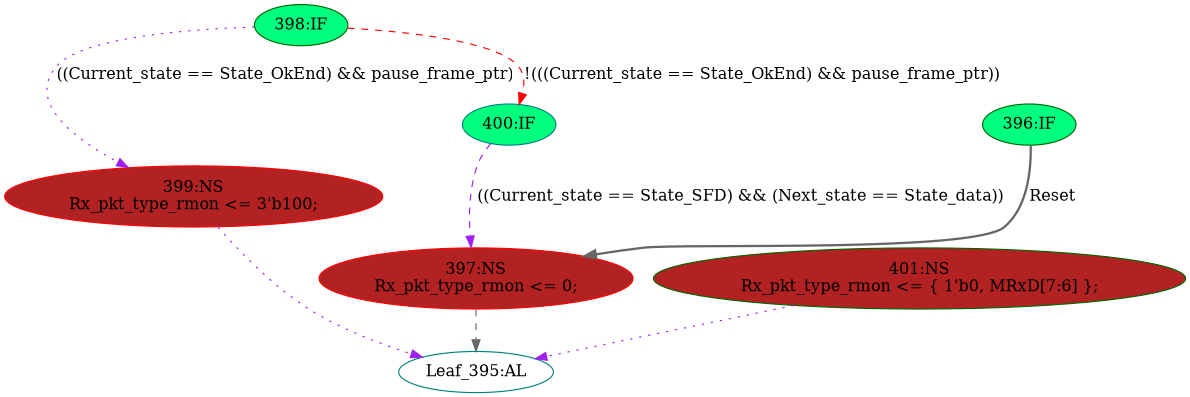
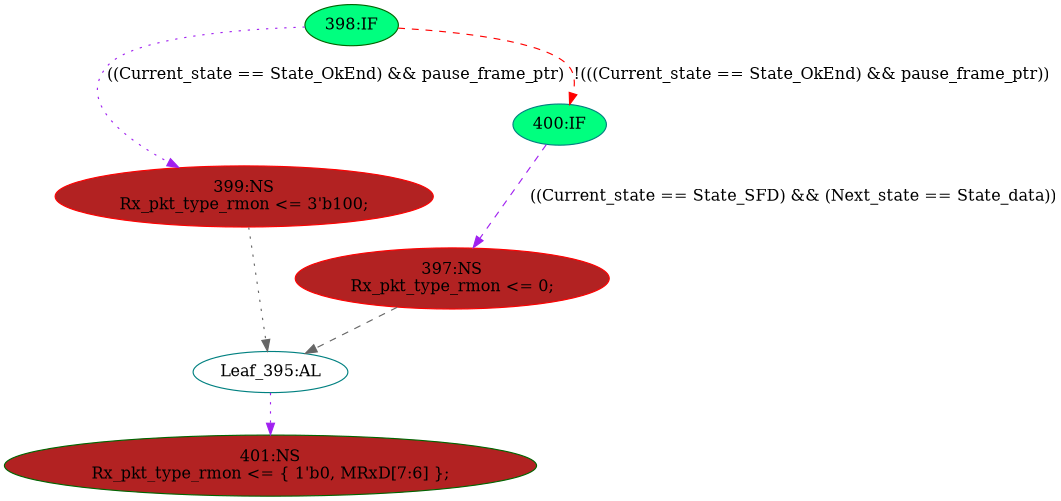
  strict digraph {
    node [color=darkgreen fillcolor=springgreen statements="[]" style=filled typ=IfStatement]
    edge [color=purple cond="[]" lineno=None style=dashed]
-   n1 [ast="<pyverilog.vparser.ast.IfStatement object at 0x7fbb473cf4d0>" label="396:IF"]
    n2 [ast="<pyverilog.vparser.ast.NonblockingSubstitution object at 0x7fbb473cfcd0>" color=red fillcolor=firebrick label="397:NS\nRx_pkt_type_rmon <= 0;" statements="[<pyverilog.vparser.ast.NonblockingSubstitution object at 0x7fbb473cfcd0>]" typ=NonblockingSubstitution]
    n3 [color=teal def_var="['Rx_pkt_type_rmon']" label="Leaf_395:AL" fillcolor="" statements="" style="" typ=""]
    n4 [ast="<pyverilog.vparser.ast.IfStatement object at 0x7fbb473cf510>" label="398:IF"]
    n5 [ast="<pyverilog.vparser.ast.NonblockingSubstitution object at 0x7fbb473cfa10>" color=red fillcolor=firebrick label="399:NS\nRx_pkt_type_rmon <= 3'b100;" statements="[<pyverilog.vparser.ast.NonblockingSubstitution object at 0x7fbb473cfa10>]" typ=NonblockingSubstitution]
    n6 [ast="<pyverilog.vparser.ast.IfStatement object at 0x7fbb473cf550>" color=teal label="400:IF"]
    n7 [ast="<pyverilog.vparser.ast.NonblockingSubstitution object at 0x7fbb473cf590>" fillcolor=firebrick label="401:NS\nRx_pkt_type_rmon <= { 1'b0, MRxD[7:6] };" statements="[<pyverilog.vparser.ast.NonblockingSubstitution object at 0x7fbb473cf590>]" typ=NonblockingSubstitution]
-   n1 -> n2 [color=gray40 cond="['Reset']" label=Reset lineno=396 style=bold]
    n2 -> n3 [color=gray40]
    n4 -> n5 [cond="['Current_state', 'State_OkEnd', 'pause_frame_ptr']" label="((Current_state == State_OkEnd) && pause_frame_ptr)" lineno=398 style=dotted]
    n4 -> n6 [color=red cond="['Current_state', 'State_OkEnd', 'pause_frame_ptr']" label="!(((Current_state == State_OkEnd) && pause_frame_ptr))" lineno=398]
-   n5 -> n3 [style=dotted]
+   n5 -> n3 [color=gray40 style=dotted]
    n6 -> n2 [cond="['Current_state', 'State_SFD', 'Next_state', 'State_data']" label="((Current_state == State_SFD) && (Next_state == State_data))" lineno=400]
-   n7 -> n3 [style=dotted]
+   n3 -> n7 [style=dotted]
  }
